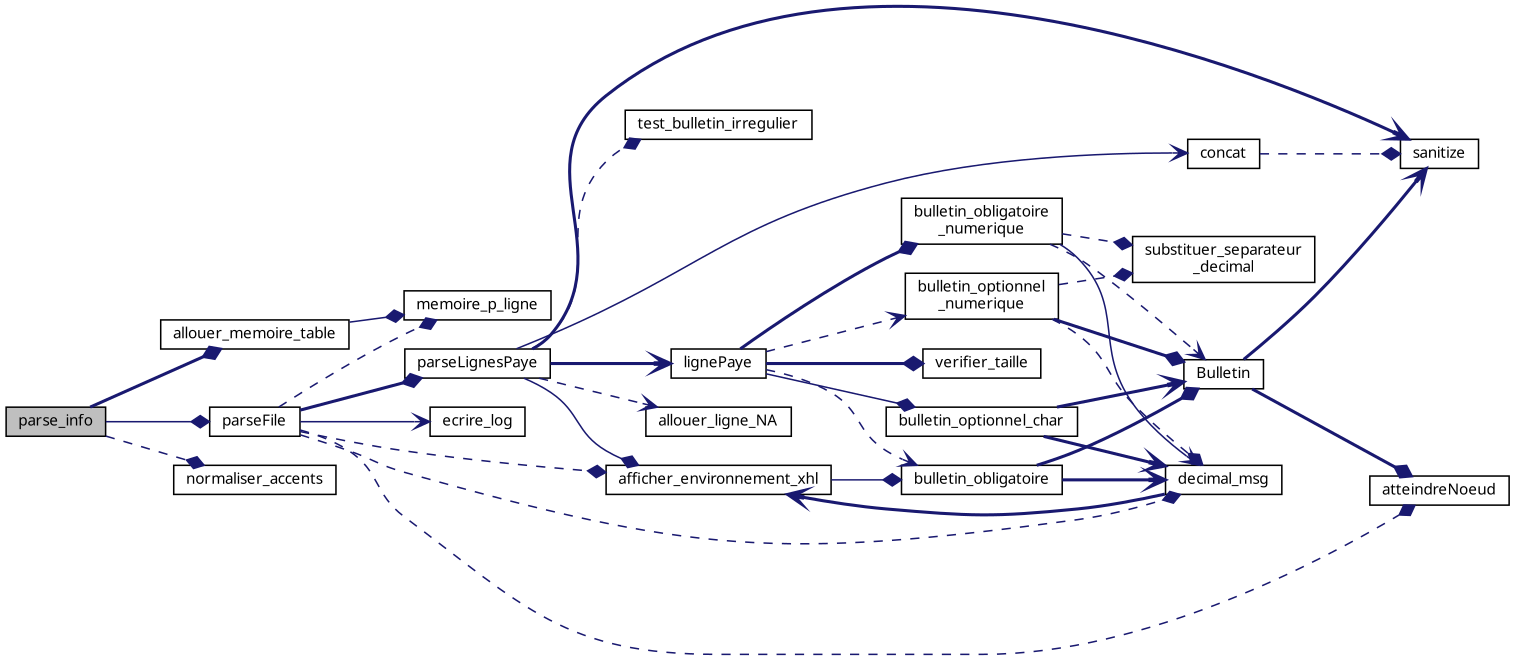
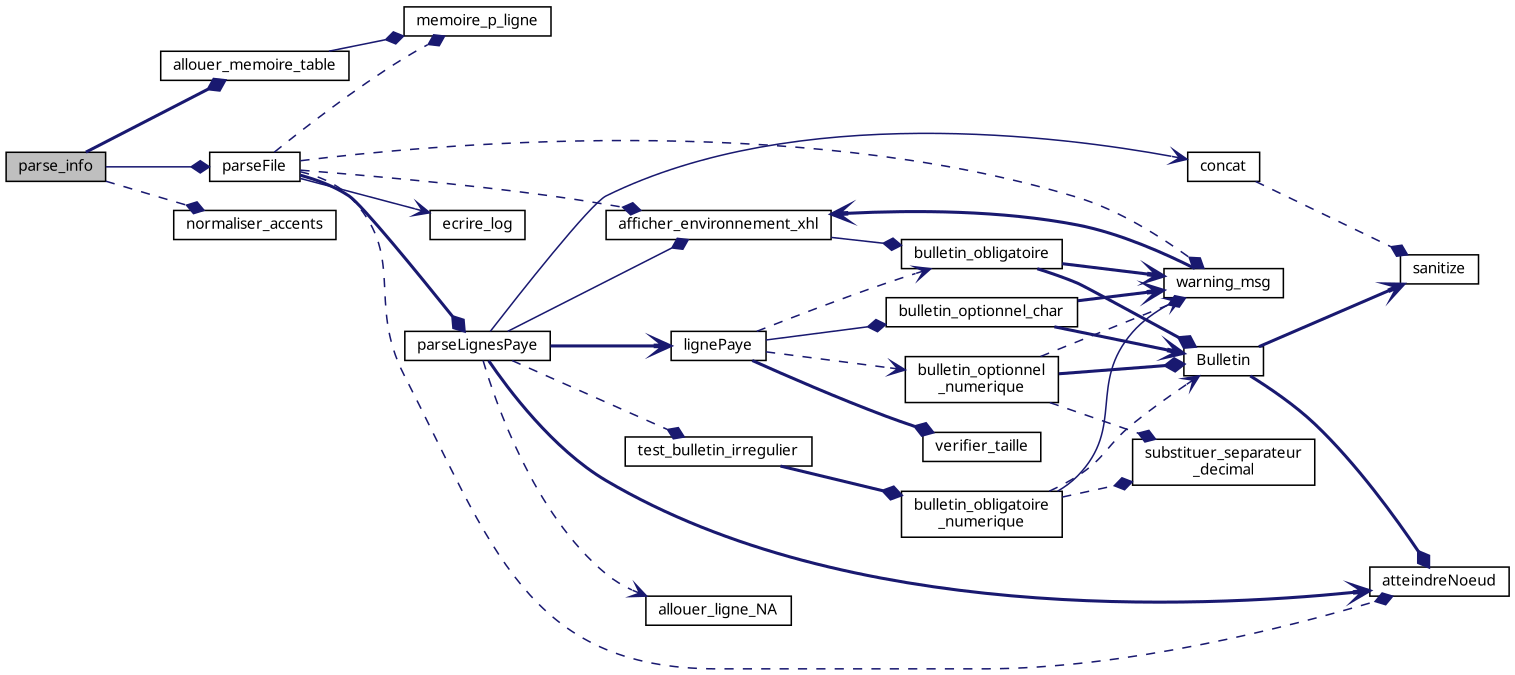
  digraph {
    fontname="Noto Sans"
    rankdir=LR
    node [color=black fillcolor=white fontname="Noto Sans" fontsize=10 shape=record style=filled]
    edge [arrowhead=diamond color=midnightblue fontname="Noto Sans" fontsize=10 labelfontname=Helvetica labelfontsize=10 style=bold]
    n1 [fillcolor=grey75 fontcolor=black height=0.2 label=parse_info width=0.4]
    n2 [height=0.2 label=allouer_memoire_table width=0.4]
    n3 [height=0.2 label=normaliser_accents width=0.4]
    n4 [height=0.2 label=parseFile width=0.4]
    n5 [height=0.2 label=memoire_p_ligne width=0.4]
    n6 [height=0.2 label=afficher_environnement_xhl width=0.4]
    n7 [height=0.2 label=atteindreNoeud width=0.4]
    n8 [height=0.2 label=ecrire_log width=0.4]
    n9 [height=0.2 label=parseLignesPaye width=0.4]
-   n10 [height=0.2 label=decimal_msg width=0.4]
+   n10 [height=0.2 label=warning_msg width=0.4]
    n11 [height=0.2 label=bulletin_obligatoire width=0.4]
    n12 [height=0.2 label=allouer_ligne_NA width=0.4]
    n13 [height=0.2 label=concat width=0.4]
    n14 [height=0.2 label=lignePaye width=0.4]
    n15 [height=0.2 label=test_bulletin_irregulier width=0.4]
    n16 [height=0.2 label=sanitize width=0.4]
    n17 [height=0.2 label="bulletin_obligatoire\l_numerique" width=0.4]
    n18 [height=0.2 label=bulletin_optionnel_char width=0.4]
    n19 [height=0.2 label="bulletin_optionnel\l_numerique" width=0.4]
    n20 [height=0.2 label=verifier_taille width=0.4]
    n21 [height=0.2 label=Bulletin width=0.4]
    n22 [height=0.2 label="substituer_separateur\l_decimal" width=0.4]
    n1 -> n2
    n1 -> n3 [style=dashed]
    n1 -> n4 [style=solid]
    n2 -> n5 [style=solid]
    n4 -> n5 [style=dashed]
    n4 -> n6 [style=dashed]
    n4 -> n7 [style=dashed]
    n4 -> n8 [arrowhead=vee style=solid]
    n4 -> n9
    n4 -> n10 [style=dashed]
    n6 -> n11 [style=solid]
    n9 -> n6 [style=solid]
-   n9 -> n16 [arrowhead=vee]
+   n9 -> n7 [arrowhead=vee]
    n9 -> n12 [arrowhead=vee style=dashed]
    n9 -> n13 [arrowhead=vee style=solid]
    n9 -> n14 [arrowhead=vee]
    n9 -> n15 [style=dashed]
    n10 -> n6 [arrowhead=vee]
    n11 -> n10 [arrowhead=vee]
    n11 -> n21
    n13 -> n16 [style=dashed]
    n14 -> n11 [arrowhead=vee style=dashed]
-   n14 -> n17
+   n15 -> n17
    n14 -> n18 [style=solid]
    n14 -> n19 [arrowhead=vee style=dashed]
    n14 -> n20
    n17 -> n10 [arrowhead=vee style=solid]
    n17 -> n21 [arrowhead=vee style=dashed]
    n17 -> n22 [style=dashed]
    n18 -> n10 [arrowhead=vee]
    n18 -> n21 [arrowhead=vee]
    n19 -> n10 [style=dashed]
    n19 -> n21
    n19 -> n22 [style=dashed]
    n21 -> n7
    n21 -> n16 [arrowhead=vee]
  }
